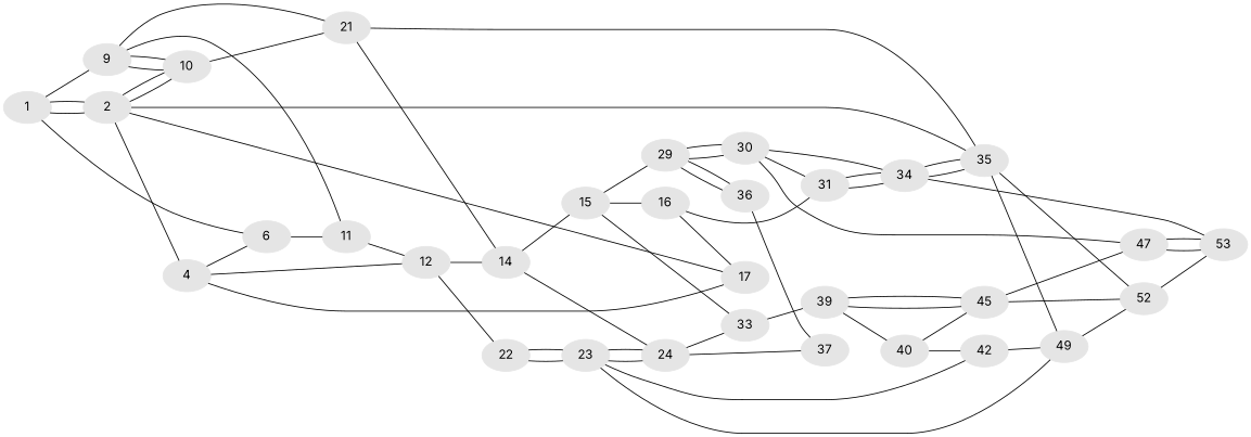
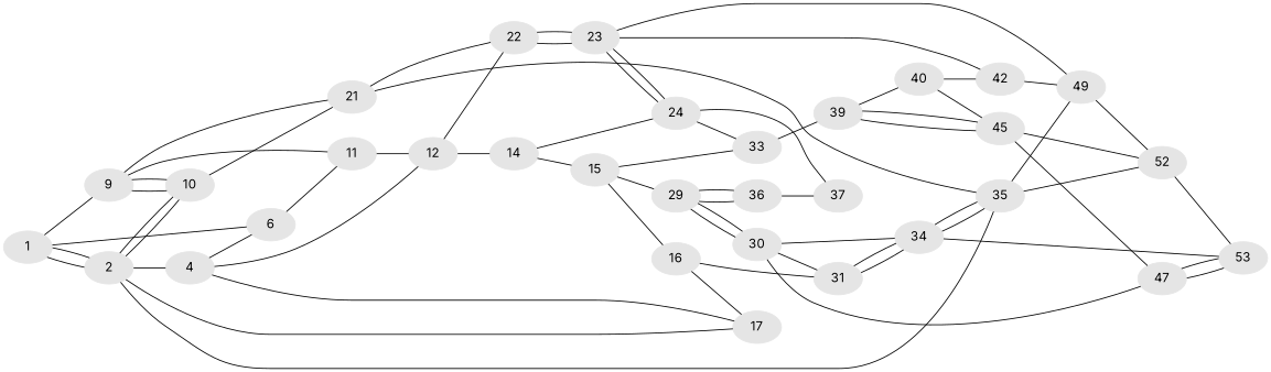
  graph {
    fontname=Inter
    rankdir=LR
    node [color=gray90 fontname=Inter style=filled]
    edge [fontname=Inter]
    1 [super="+7"]
    2 [super="+3"]
    6 [super="+8"]
    9 [super="+18"]
    4 [super="+5"]
    10
    17 [super="+20"]
    35 [super="+44"]
    11 [super="+19"]
    21 [super="+27"]
    12 [super="+13"]
    49 [super="+51"]
    52 [super="+54"]
    22
    14 [super="+25"]
    23 [super="+41"]
    15 [super="+28"]
    24 [super="+32"]
    16 [super="+26"]
    29
    33
    37 [super="+38"]
    31
    30 [super="+48"]
    36
    39
    34 [super="+50"]
    42
    47
    53
    40 [super="+43"]
    45 [super="+46"]
    1 -- 2
    1 -- 2
    1 -- 6
    1 -- 9
    2 -- 4
    2 -- 10
    2 -- 10
    2 -- 17
    2 -- 35 [weight=2]
    6 -- 11
    9 -- 10
    9 -- 10
    9 -- 11
    9 -- 21
    4 -- 6
    4 -- 17
    4 -- 12
    10 -- 21
    35 -- 49
    35 -- 52
    11 -- 12
    21 -- 35
-   21 -- 14
+   21 -- 22
    12 -- 22
    12 -- 14 [weight=2]
    49 -- 52
    52 -- 53
    22 -- 23
    22 -- 23
    14 -- 15
    14 -- 24
    23 -- 49
    23 -- 24
    23 -- 24
    23 -- 42
    15 -- 16
    15 -- 29
    15 -- 33
    24 -- 33
    24 -- 37
    16 -- 17 [weight=2]
    16 -- 31
    29 -- 30
    29 -- 30
    29 -- 36
    29 -- 36
    33 -- 39
    31 -- 34
    31 -- 34
    30 -- 31
    30 -- 34
    30 -- 47
    36 -- 37
    39 -- 40
    39 -- 45
    39 -- 45
    34 -- 35
    34 -- 35
    34 -- 53
    42 -- 49
    47 -- 53
    47 -- 53
    40 -- 42
    40 -- 45
    45 -- 52
    45 -- 47
  }
